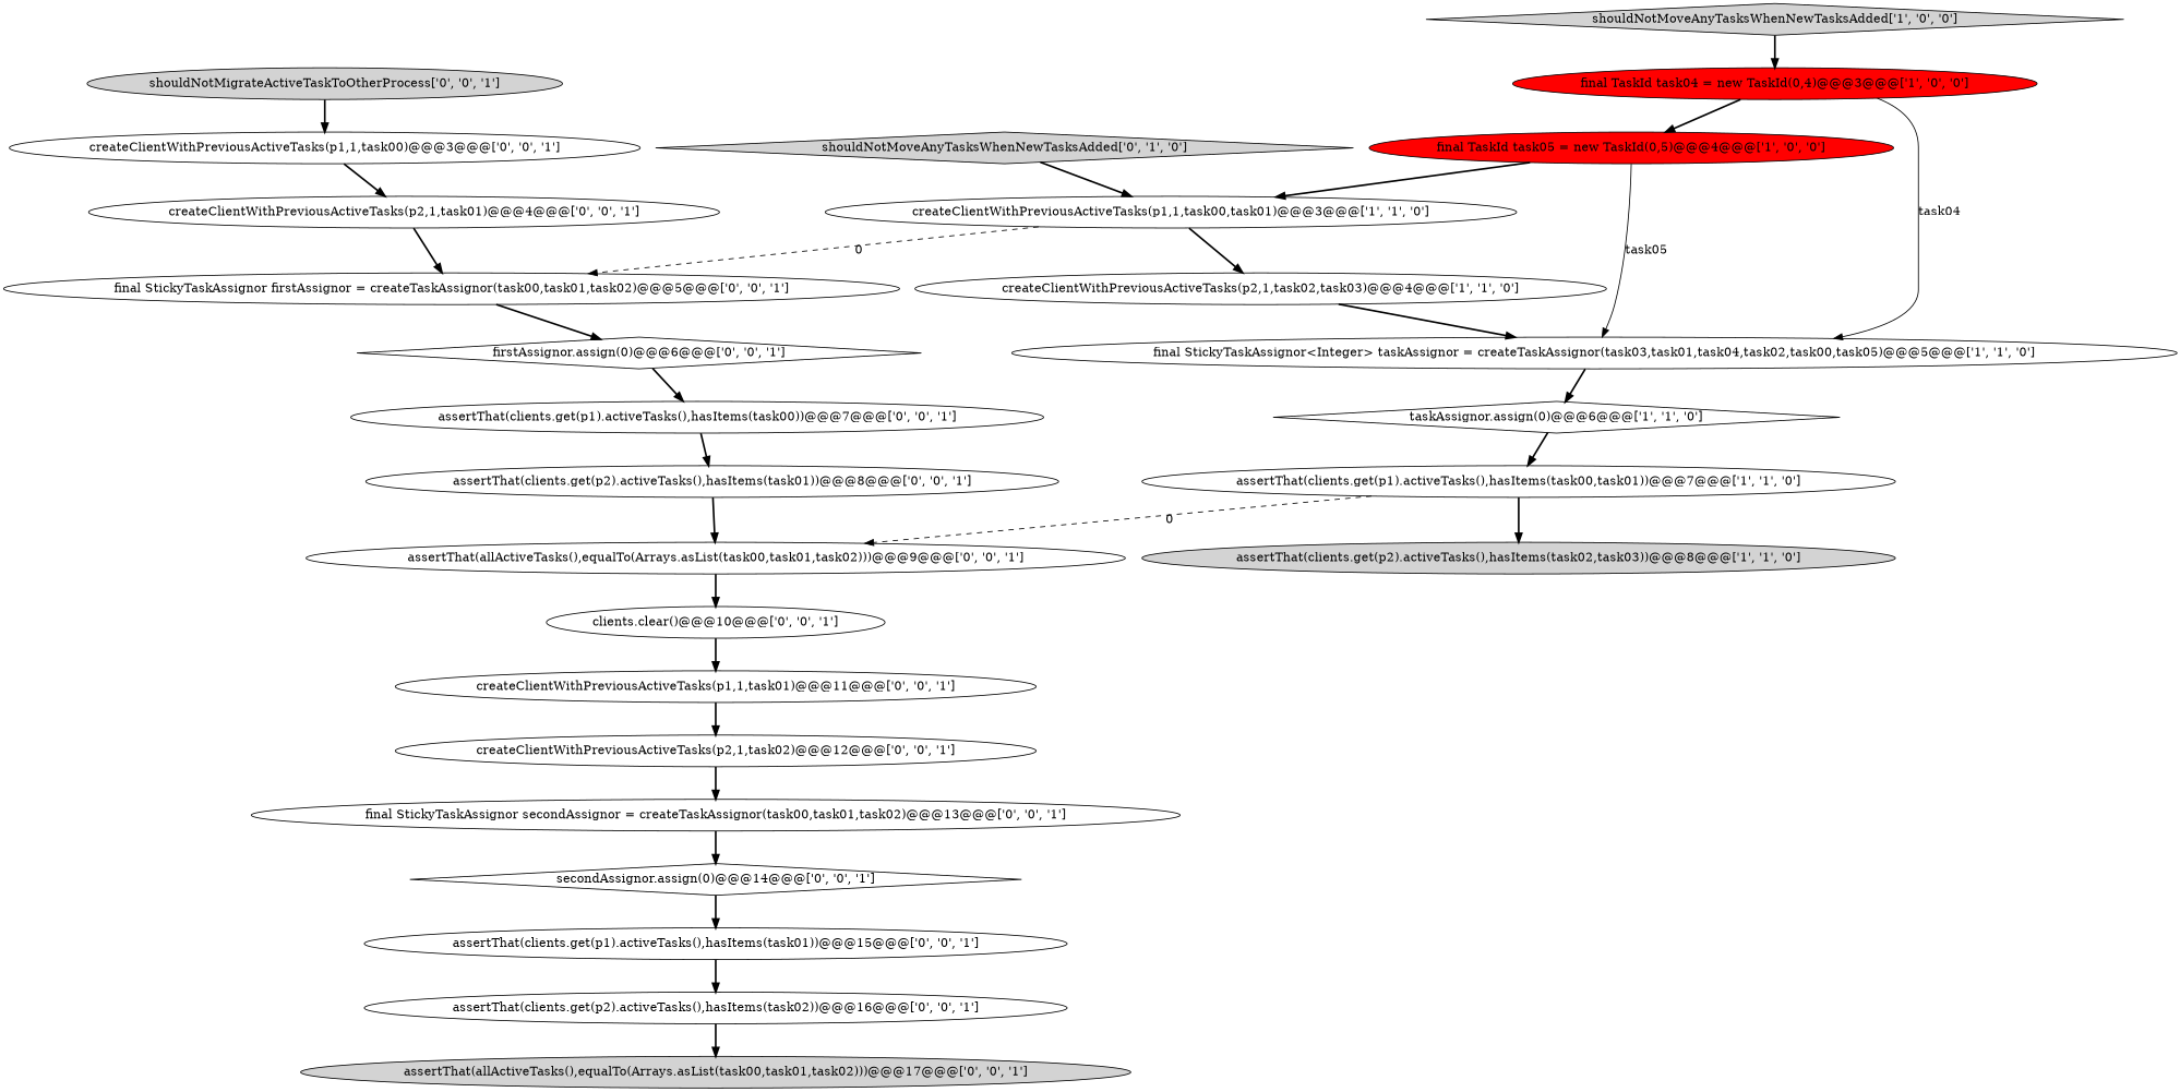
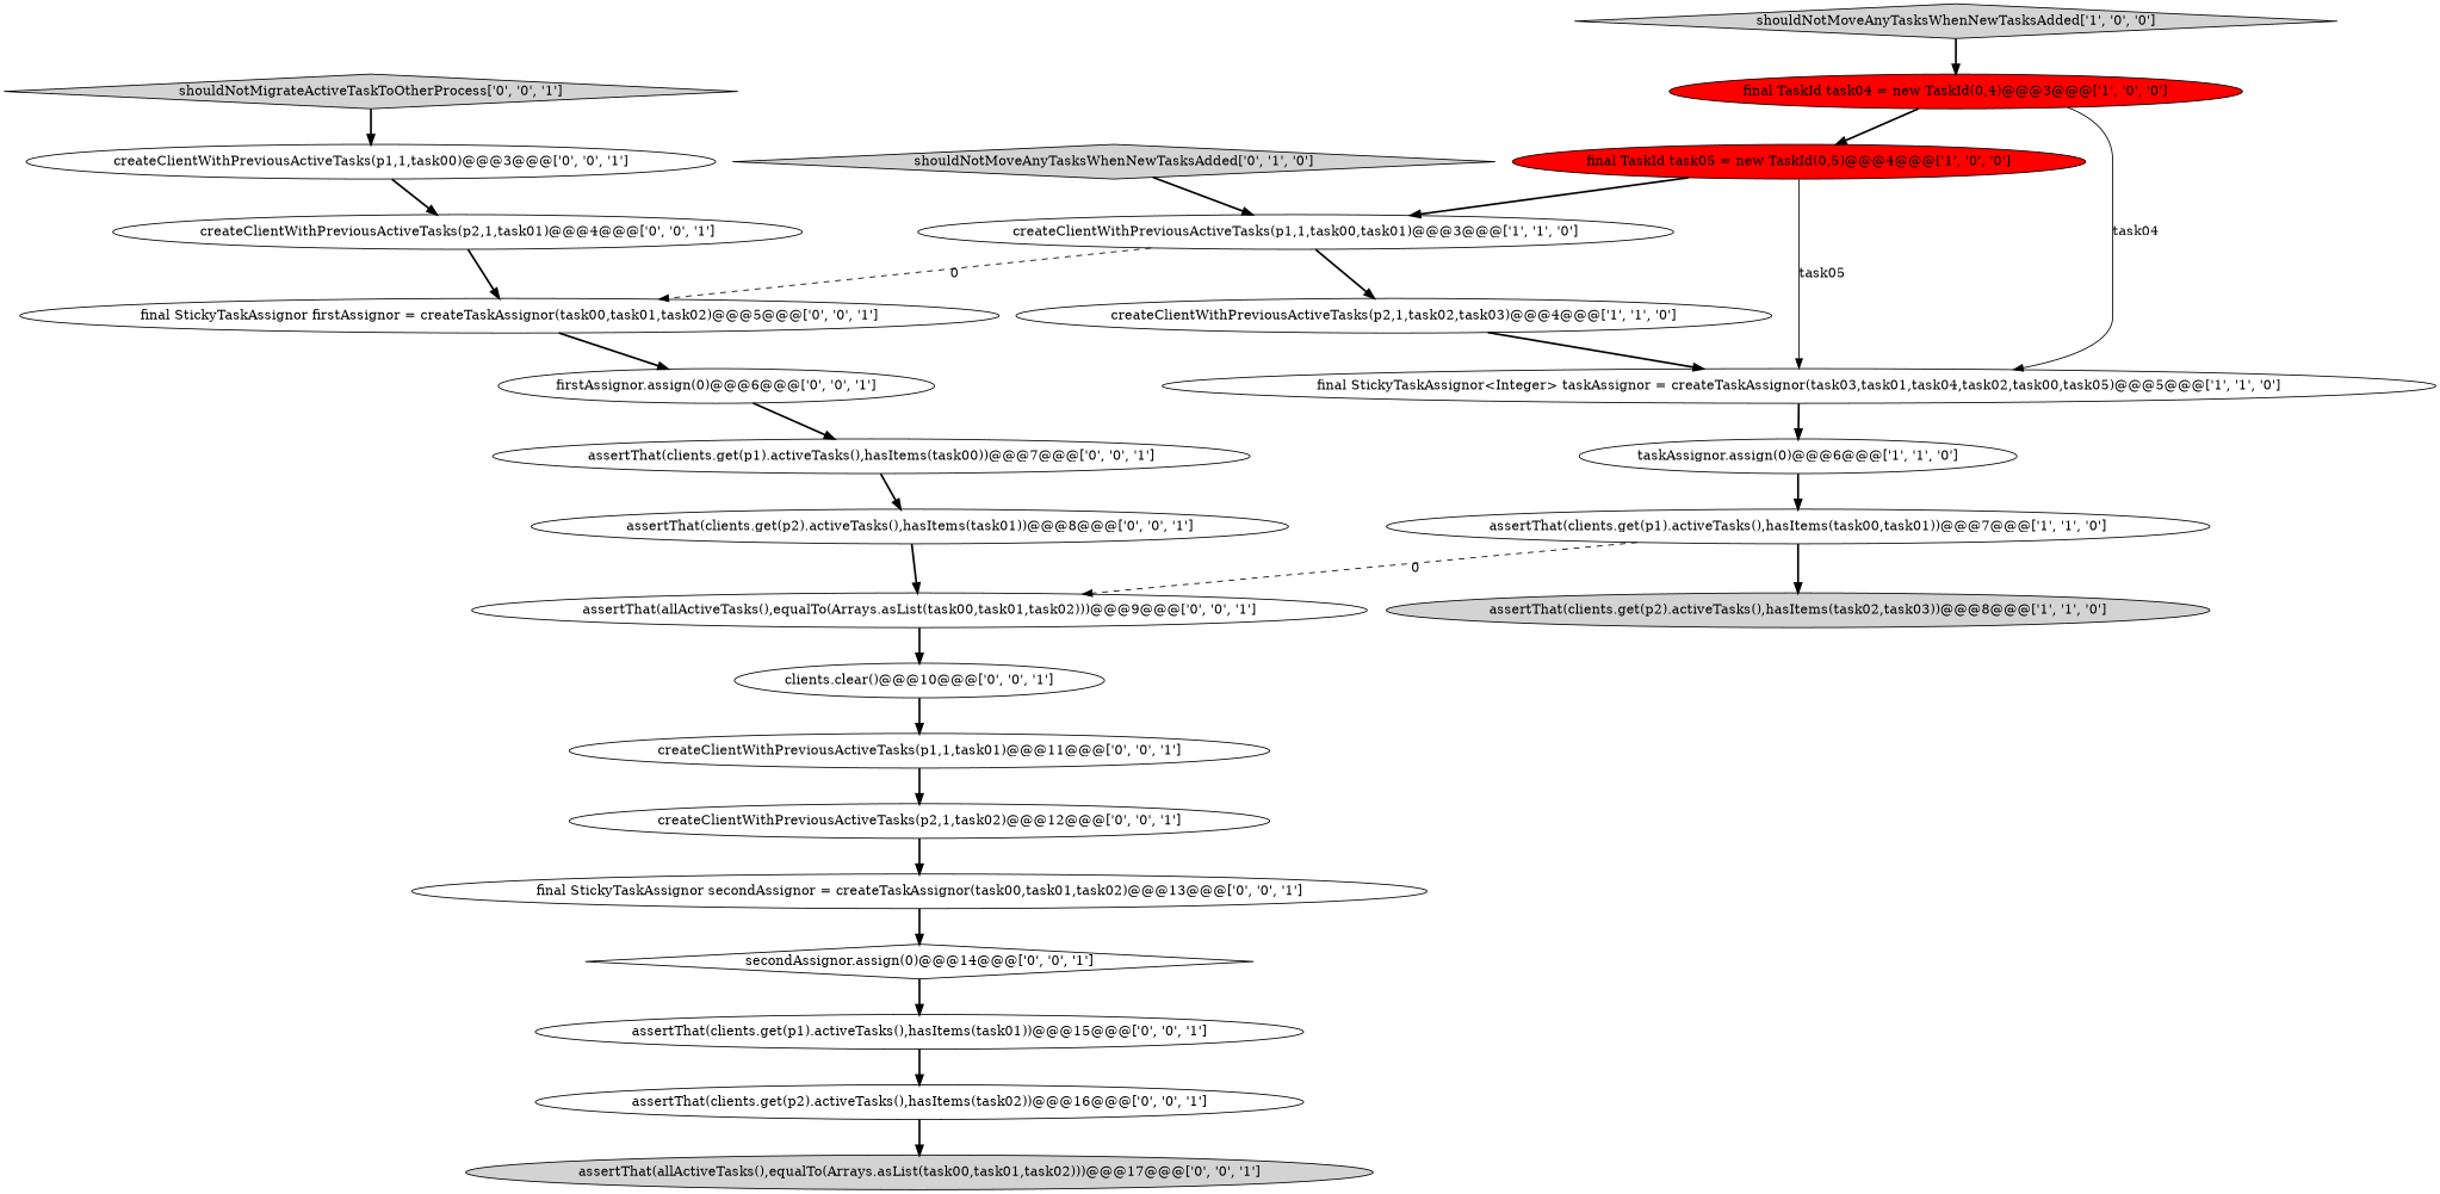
  digraph {
    node [fillcolor=white shape=ellipse style=filled]
    edge [style=bold]
    n1 [label="createClientWithPreviousActiveTasks(p2,1,task02)@@@12@@@['0', '0', '1']"]
    n2 [label="final StickyTaskAssignor secondAssignor = createTaskAssignor(task00,task01,task02)@@@13@@@['0', '0', '1']"]
    n3 [label="secondAssignor.assign(0)@@@14@@@['0', '0', '1']" shape=diamond]
    n4 [label="createClientWithPreviousActiveTasks(p1,1,task00)@@@3@@@['0', '0', '1']"]
    n5 [label="createClientWithPreviousActiveTasks(p2,1,task01)@@@4@@@['0', '0', '1']"]
    n6 [label="final StickyTaskAssignor firstAssignor = createTaskAssignor(task00,task01,task02)@@@5@@@['0', '0', '1']"]
    n7 [fillcolor=red label="final TaskId task04 = new TaskId(0,4)@@@3@@@['1', '0', '0']"]
    n8 [fillcolor=red label="final TaskId task05 = new TaskId(0,5)@@@4@@@['1', '0', '0']"]
    n9 [label="final StickyTaskAssignor<Integer> taskAssignor = createTaskAssignor(task03,task01,task04,task02,task00,task05)@@@5@@@['1', '1', '0']"]
    n10 [label="createClientWithPreviousActiveTasks(p1,1,task00,task01)@@@3@@@['1', '1', '0']"]
-   n11 [label="taskAssignor.assign(0)@@@6@@@['1', '1', '0']" shape=diamond]
+   n11 [label="taskAssignor.assign(0)@@@6@@@['1', '1', '0']"]
    n12 [label="createClientWithPreviousActiveTasks(p2,1,task02,task03)@@@4@@@['1', '1', '0']"]
-   n13 [label="firstAssignor.assign(0)@@@6@@@['0', '0', '1']" shape=diamond]
+   n13 [label="firstAssignor.assign(0)@@@6@@@['0', '0', '1']"]
    n14 [fillcolor=lightgray label="shouldNotMoveAnyTasksWhenNewTasksAdded['0', '1', '0']" shape=diamond]
    n15 [fillcolor=lightgray label="assertThat(clients.get(p2).activeTasks(),hasItems(task02,task03))@@@8@@@['1', '1', '0']"]
    n16 [label="assertThat(clients.get(p1).activeTasks(),hasItems(task01))@@@15@@@['0', '0', '1']"]
    n17 [label="createClientWithPreviousActiveTasks(p1,1,task01)@@@11@@@['0', '0', '1']"]
    n18 [label="assertThat(clients.get(p2).activeTasks(),hasItems(task02))@@@16@@@['0', '0', '1']"]
    n19 [fillcolor=lightgray label="assertThat(allActiveTasks(),equalTo(Arrays.asList(task00,task01,task02)))@@@17@@@['0', '0', '1']"]
    n20 [label="assertThat(clients.get(p1).activeTasks(),hasItems(task00))@@@7@@@['0', '0', '1']"]
    n21 [label="assertThat(clients.get(p1).activeTasks(),hasItems(task00,task01))@@@7@@@['1', '1', '0']"]
    n22 [label="assertThat(allActiveTasks(),equalTo(Arrays.asList(task00,task01,task02)))@@@9@@@['0', '0', '1']"]
    n23 [fillcolor=lightgray label="shouldNotMoveAnyTasksWhenNewTasksAdded['1', '0', '0']" shape=diamond]
    n24 [label="assertThat(clients.get(p2).activeTasks(),hasItems(task01))@@@8@@@['0', '0', '1']"]
    n25 [label="clients.clear()@@@10@@@['0', '0', '1']"]
-   n26 [fillcolor=lightgray label="shouldNotMigrateActiveTaskToOtherProcess['0', '0', '1']"]
+   n26 [fillcolor=lightgray label="shouldNotMigrateActiveTaskToOtherProcess['0', '0', '1']" shape=diamond]
    n1 -> n2
    n2 -> n3
    n3 -> n16
    n4 -> n5
    n5 -> n6
    n6 -> n13
    n7 -> n8
    n7 -> n9 [label=task04 style=solid]
    n8 -> n9 [label=task05 style=solid]
    n8 -> n10
    n9 -> n11
    n10 -> n6 [label=0 style=dashed]
    n10 -> n12
    n11 -> n21
    n12 -> n9
    n13 -> n20
    n14 -> n10
    n16 -> n18
    n17 -> n1
    n18 -> n19
    n20 -> n24
    n21 -> n15
    n21 -> n22 [label=0 style=dashed]
    n22 -> n25
    n23 -> n7
    n24 -> n22
    n25 -> n17
    n26 -> n4
  }
